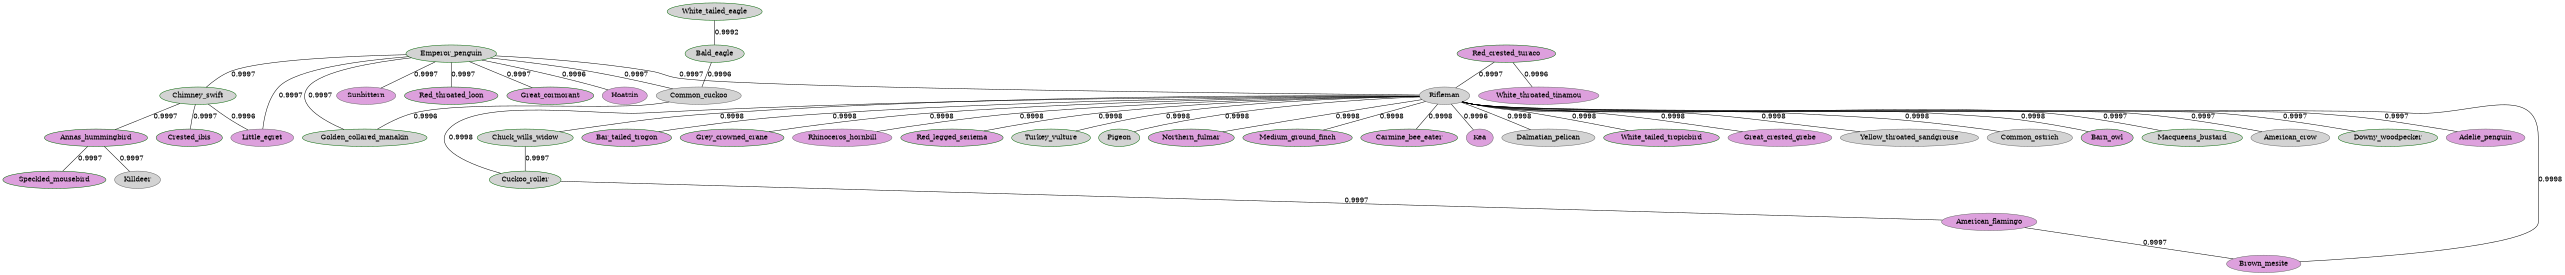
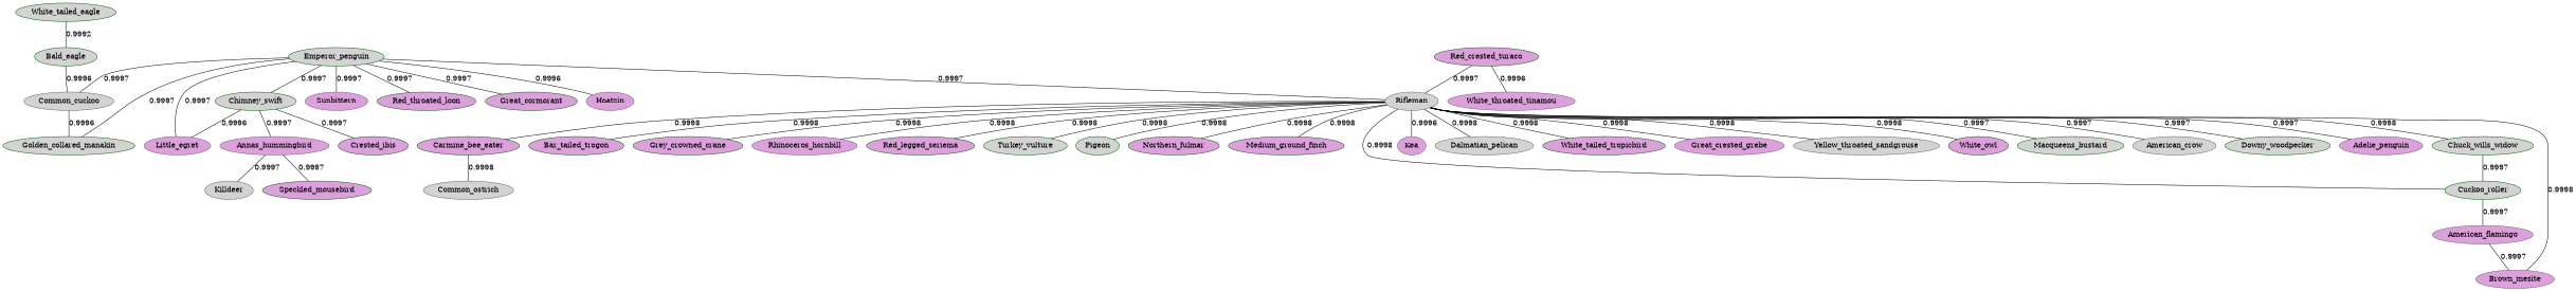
  strict graph {
    node [color=darkgreen fillcolor=plum style=filled]
    White_tailed_eagle [fillcolor=lightgrey]
    Bald_eagle [fillcolor=lightgrey]
    Common_cuckoo [color=gray40 fillcolor=lightgrey]
    Golden_collared_manakin [fillcolor=lightgrey]
    Emperor_penguin [fillcolor=lightgrey]
    Hoatzin [color=gray40]
    Chimney_swift [fillcolor=lightgrey]
    Little_egret [color=gray40]
    Rifleman [color=gray40 fillcolor=lightgrey]
    Sunbittern [color=gray40]
    Red_throated_loon
    Great_cormorant
-   Annas_hummingbird
+   Annas_hummingbird [color=gray40]
    Crested_ibis
    Macqueens_bustard [fillcolor=lightgrey]
    American_crow [color=gray40 fillcolor=lightgrey]
    Downy_woodpecker [fillcolor=lightgrey]
    Adelie_penguin [color=gray40]
    Chuck_wills_widow [fillcolor=lightgrey]
    Cuckoo_roller [fillcolor=lightgrey]
    Brown_mesite [color=gray40]
    Bar_tailed_trogon
    Grey_crowned_crane
    Rhinoceros_hornbill [color=gray40]
    Red_legged_seriema
    Turkey_vulture [fillcolor=lightgrey]
    Pigeon [fillcolor=lightgrey]
    Northern_fulmar
    Medium_ground_finch
    Carmine_bee_eater
    Kea [color=gray40]
    Dalmatian_pelican [color=gray40 fillcolor=lightgrey]
    White_tailed_tropicbird
    Great_crested_grebe [color=gray40]
    Yellow_throated_sandgrouse [color=gray40 fillcolor=lightgrey]
    Common_ostrich [color=gray40 fillcolor=lightgrey]
-   Barn_owl
+   Barn_owl [label=White_owl]
    Killdeer [color=gray40 fillcolor=lightgrey]
    Speckled_mousebird
    Red_crested_turaco
    White_throated_tinamou [color=gray40]
    American_flamingo [color=gray40]
    White_tailed_eagle -- Bald_eagle [label=0.9992]
    Bald_eagle -- Common_cuckoo [label=0.9996]
    Common_cuckoo -- Golden_collared_manakin [label=0.9996]
    Emperor_penguin -- Common_cuckoo [label=0.9997]
    Emperor_penguin -- Golden_collared_manakin [label=0.9997]
    Emperor_penguin -- Hoatzin [label=0.9996]
    Emperor_penguin -- Chimney_swift [label=0.9997]
    Emperor_penguin -- Little_egret [label=0.9997]
    Emperor_penguin -- Rifleman [label=0.9997]
    Emperor_penguin -- Sunbittern [label=0.9997]
    Emperor_penguin -- Red_throated_loon [label=0.9997]
    Emperor_penguin -- Great_cormorant [label=0.9997]
    Chimney_swift -- Little_egret [label=0.9996]
    Chimney_swift -- Annas_hummingbird [label=0.9997]
    Chimney_swift -- Crested_ibis [label=0.9997]
    Rifleman -- Macqueens_bustard [label=0.9997]
    Rifleman -- American_crow [label=0.9997]
    Rifleman -- Downy_woodpecker [label=0.9997]
    Rifleman -- Adelie_penguin [label=0.9997]
    Rifleman -- Chuck_wills_widow [label=0.9998]
    Rifleman -- Cuckoo_roller [label=0.9998]
    Rifleman -- Brown_mesite [label=0.9998]
    Rifleman -- Bar_tailed_trogon [label=0.9998]
    Rifleman -- Grey_crowned_crane [label=0.9998]
    Rifleman -- Rhinoceros_hornbill [label=0.9998]
    Rifleman -- Red_legged_seriema [label=0.9998]
    Rifleman -- Turkey_vulture [label=0.9998]
    Rifleman -- Pigeon [label=0.9998]
    Rifleman -- Northern_fulmar [label=0.9998]
    Rifleman -- Medium_ground_finch [label=0.9998]
    Rifleman -- Carmine_bee_eater [label=0.9998]
    Rifleman -- Kea [label=0.9996]
    Rifleman -- Dalmatian_pelican [label=0.9998]
    Rifleman -- White_tailed_tropicbird [label=0.9998]
    Rifleman -- Great_crested_grebe [label=0.9998]
    Rifleman -- Yellow_throated_sandgrouse [label=0.9998]
-   Rifleman -- Common_ostrich [label=0.9998]
+   Carmine_bee_eater -- Common_ostrich [label=0.9998]
    Rifleman -- Barn_owl [label=0.9998]
    Annas_hummingbird -- Killdeer [label=0.9997]
    Annas_hummingbird -- Speckled_mousebird [label=0.9997]
    Chuck_wills_widow -- Cuckoo_roller [label=0.9997]
    Cuckoo_roller -- American_flamingo [label=0.9997]
    Red_crested_turaco -- Rifleman [label=0.9997]
    Red_crested_turaco -- White_throated_tinamou [label=0.9996]
    American_flamingo -- Brown_mesite [label=0.9997]
  }
